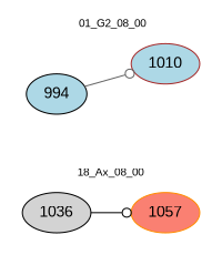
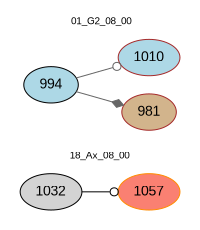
  digraph {
    fontname="Liberation Sans"
    rankdir=LR
    node [color=black fillcolor=lightblue fontname="Liberation Sans" style=filled]
    edge [arrowhead=odot color=gray40 fontname="Liberation Sans"]
-   n1 [fillcolor=lightgrey label=1036]
+   n1 [fillcolor=lightgrey label=1032]
    n2 [color=darkorange fillcolor=salmon label=1057]
    n3 [label=994]
+   n4 [color=brown fillcolor=tan label=981]
    n5 [color=brown label=1010]
    subgraph cluster_1 {
      color=white
      fontsize=10
      label="18_Ax_08_00"
      n1
      n2
    }
    subgraph cluster_2 {
      color=white
      fontsize=10
      label="01_G2_08_00"
      n3
+     n4
      n5
    }
    n1 -> n2 [color=black]
+   n3 -> n4 [arrowhead=diamond]
    n3 -> n5
  }
